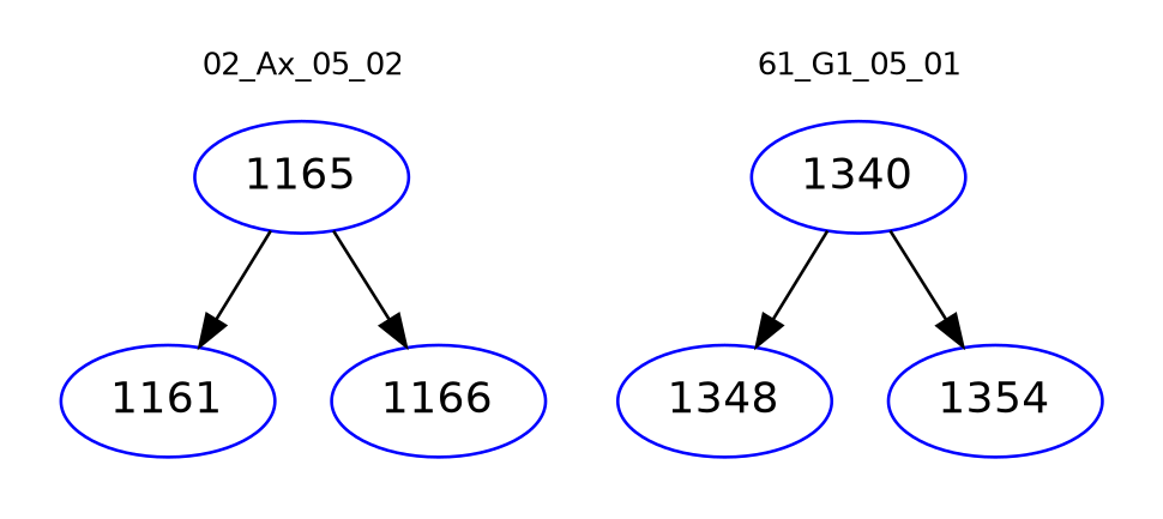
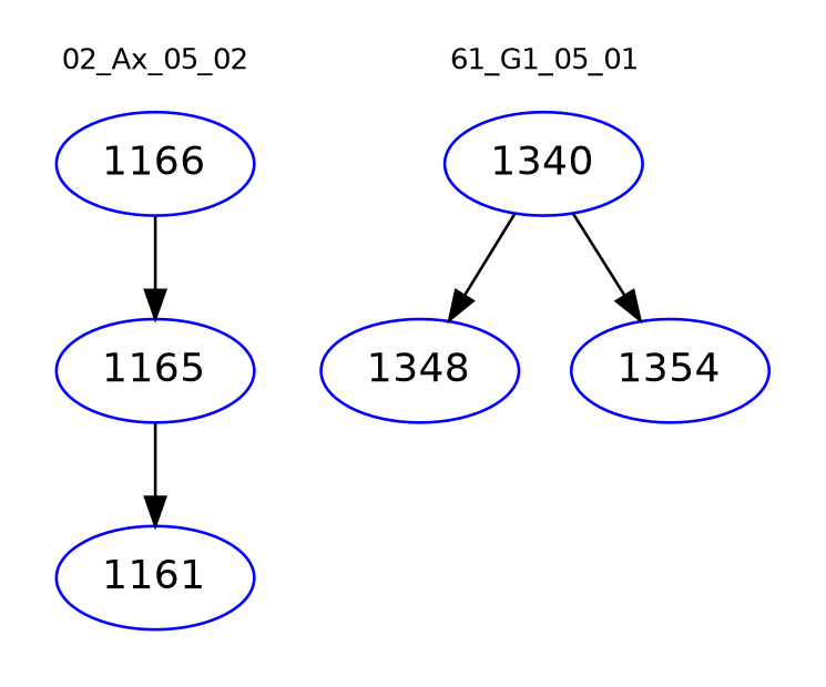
  digraph {
    fontname="DejaVu Sans"
    node [color=blue fontname="DejaVu Sans"]
    edge [color=black fontname="DejaVu Sans"]
    n1 [label=1165]
    n2 [label=1161]
    n3 [label=1166]
    n4 [label=1340]
    n5 [label=1348]
    n6 [label=1354]
    subgraph cluster_1 {
      color=white
      fontsize=10
      label="02_Ax_05_02"
      n1
      n2
      n3
    }
    subgraph cluster_2 {
      color=white
      fontsize=10
      label="61_G1_05_01"
      n4
      n5
      n6
    }
    n1 -> n2
-   n1 -> n3
+   n3 -> n1
    n4 -> n5
    n4 -> n6
  }
